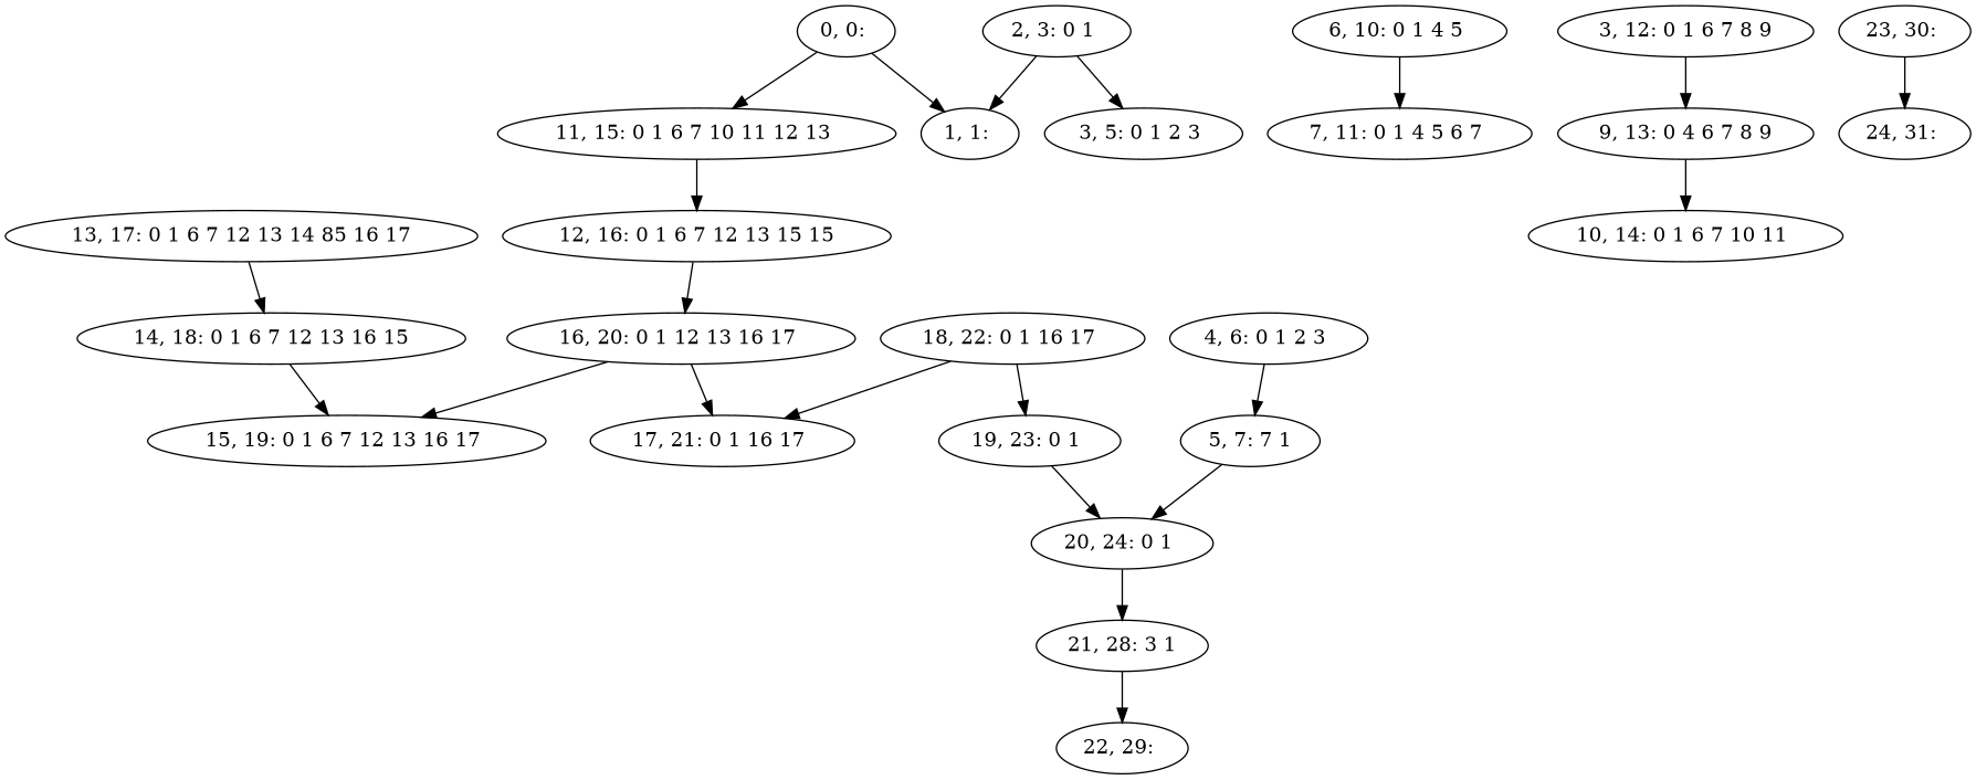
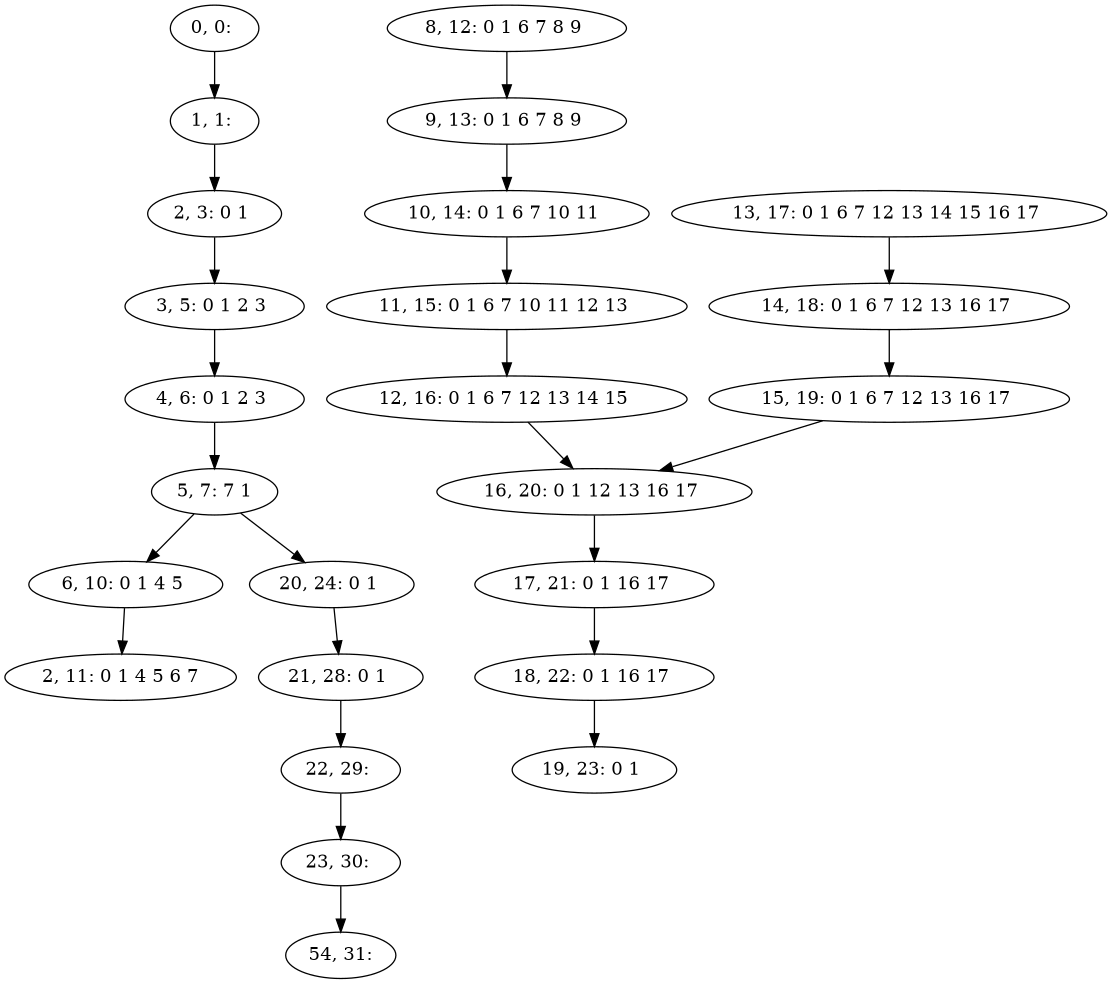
  digraph {
    n1 [label="0, 0: "]
    n2 [label="1, 1: "]
    n3 [label="2, 3: 0 1 "]
    n4 [label="3, 5: 0 1 2 3 "]
    n5 [label="4, 6: 0 1 2 3 "]
    n6 [label="5, 7: 7 1"]
    n7 [label="6, 10: 0 1 4 5 "]
    n8 [label="20, 24: 0 1 "]
-   n9 [label="7, 11: 0 1 4 5 6 7 "]
-   n10 [label="21, 28: 3 1"]
-   n11 [label="3, 12: 0 1 6 7 8 9"]
-   n12 [label="9, 13: 0 4 6 7 8 9"]
+   n9 [label="2, 11: 0 1 4 5 6 7"]
+   n10 [label="21, 28: 0 1 "]
+   n11 [label="8, 12: 0 1 6 7 8 9 "]
+   n12 [label="9, 13: 0 1 6 7 8 9 "]
    n13 [label="10, 14: 0 1 6 7 10 11 "]
    n14 [label="11, 15: 0 1 6 7 10 11 12 13 "]
-   n15 [label="12, 16: 0 1 6 7 12 13 15 15"]
+   n15 [label="12, 16: 0 1 6 7 12 13 14 15 "]
    n16 [label="16, 20: 0 1 12 13 16 17 "]
-   n17 [label="13, 17: 0 1 6 7 12 13 14 85 16 17"]
-   n18 [label="14, 18: 0 1 6 7 12 13 16 15"]
+   n17 [label="13, 17: 0 1 6 7 12 13 14 15 16 17 "]
+   n18 [label="14, 18: 0 1 6 7 12 13 16 17 "]
    n19 [label="15, 19: 0 1 6 7 12 13 16 17 "]
    n20 [label="17, 21: 0 1 16 17 "]
    n21 [label="18, 22: 0 1 16 17 "]
    n22 [label="19, 23: 0 1 "]
    n23 [label="22, 29: "]
    n24 [label="23, 30: "]
-   n25 [label="24, 31: "]
+   n25 [label="54, 31:"]
    n1 -> n2
-   n3 -> n2
+   n2 -> n3
    n3 -> n4
+   n4 -> n5
    n5 -> n6
+   n6 -> n7
    n6 -> n8
    n7 -> n9
    n8 -> n10
    n10 -> n23
    n11 -> n12
    n12 -> n13
-   n1 -> n14
+   n13 -> n14
    n14 -> n15
    n15 -> n16
    n16 -> n20
    n17 -> n18
    n18 -> n19
-   n16 -> n19
-   n21 -> n20
+   n19 -> n16
+   n20 -> n21
    n21 -> n22
-   n22 -> n8
+   n23 -> n24
    n24 -> n25
  }
